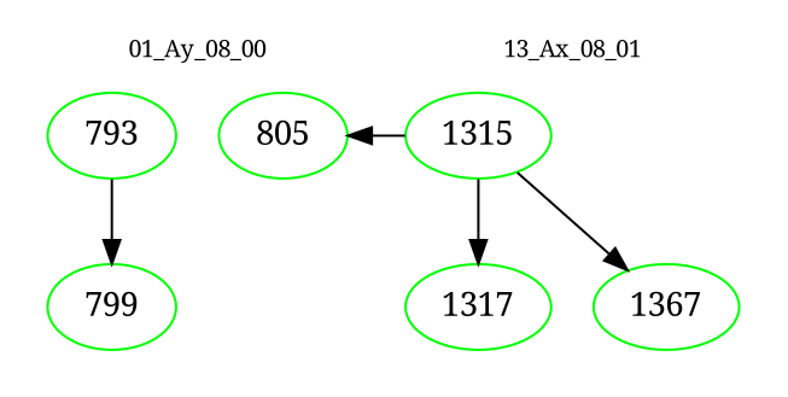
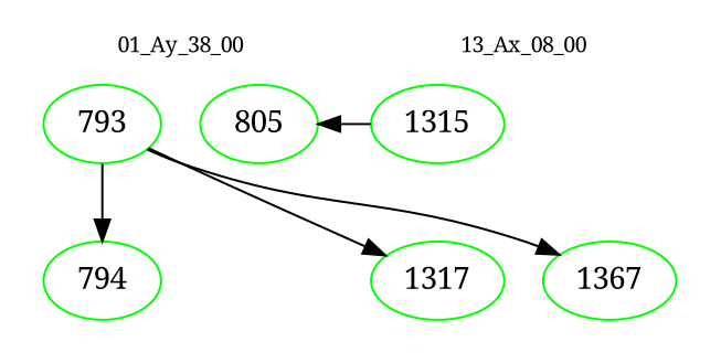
  digraph {
    fontname="Noto Serif"
    node [color=green fontname="Noto Serif"]
    edge [color=black fontname="Noto Serif"]
    n1 [label=793]
    n2 [label=805]
-   n3 [label=799]
+   n3 [label=794]
    n4 [label=1315]
    n5 [label=1317]
    n6 [label=1367]
    subgraph cluster_1 {
      color=white
      fontsize=10
-     label="01_Ay_08_00"
+     label="01_Ay_38_00"
      n1
      n2
      n3
    }
    subgraph cluster_2 {
      color=white
      fontsize=10
-     label="13_Ax_08_01"
+     label="13_Ax_08_00"
      n4
      n5
      n6
    }
    n1 -> n3
    n4 -> n2
-   n4 -> n5
-   n4 -> n6
+   n1 -> n5
+   n1 -> n6
  }
